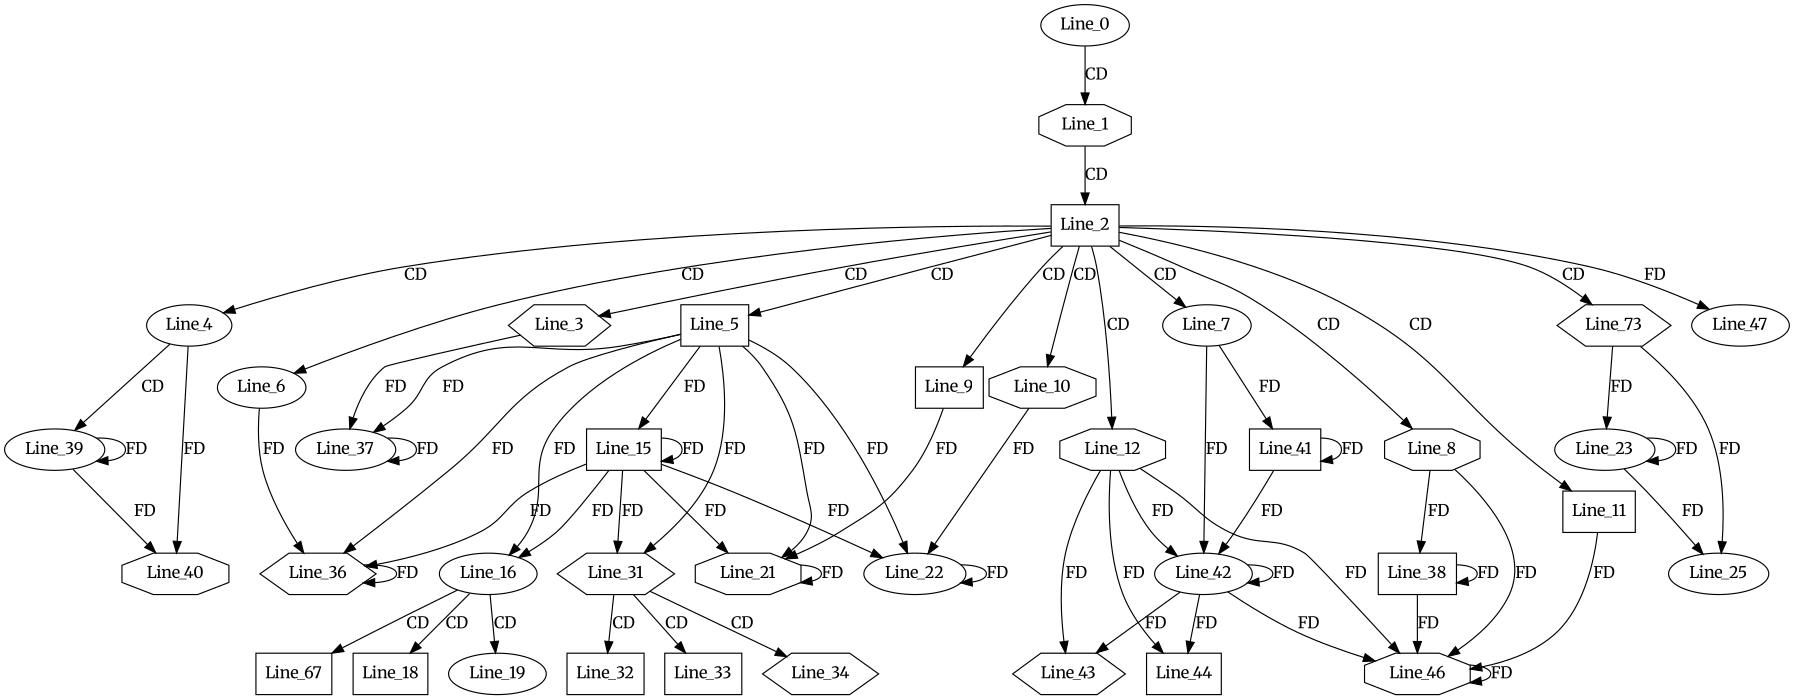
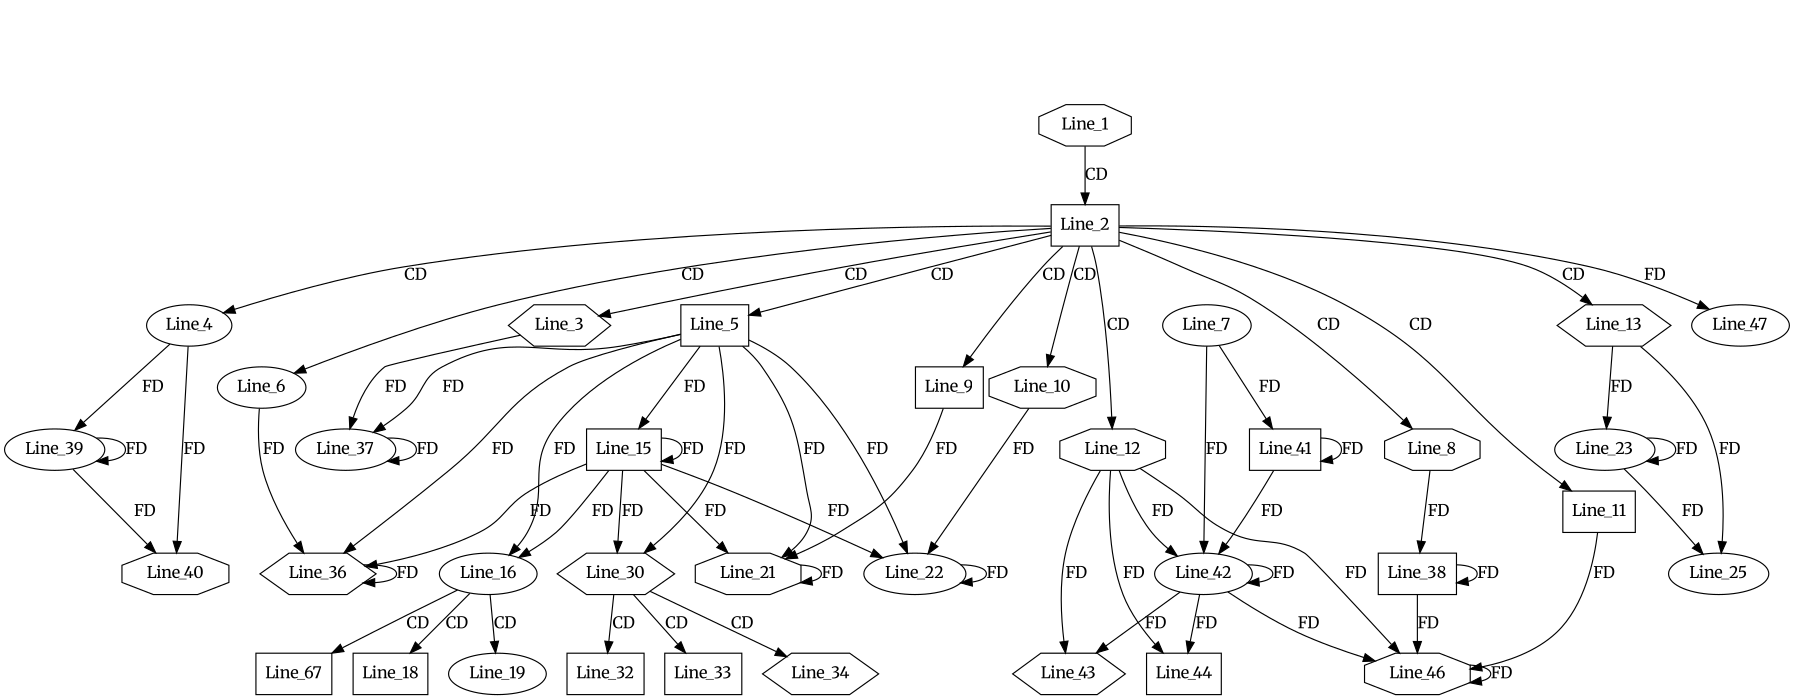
  digraph {
    fontname=Merriweather
    node [fontname=Merriweather shape=ellipse]
    edge [fontname=Merriweather]
    Line_1 [shape=octagon]
-   Line_0
    Line_2 [shape=box]
    Line_3 [shape=hexagon]
    Line_4
    Line_5 [shape=box]
    Line_6
    Line_7
    Line_8 [shape=octagon]
    Line_9 [shape=box]
    Line_10 [shape=octagon]
    Line_11 [shape=box]
    Line_12 [shape=octagon]
-   Line_13 [shape=hexagon label=Line_73]
+   Line_13 [shape=hexagon]
    Line_47
    Line_37
    Line_39
    Line_40 [shape=octagon]
    Line_15 [shape=box]
    Line_16
    Line_21 [shape=octagon]
    Line_22
-   Line_31 [shape=hexagon]
+   Line_31 [shape=hexagon label=Line_30]
    Line_36 [shape=hexagon]
    Line_41 [shape=box]
    Line_42
    Line_38 [shape=box]
    Line_46 [shape=octagon]
    Line_43 [shape=hexagon]
    Line_44 [shape=box]
    Line_23
    Line_25
    n33 [label=Line_67 shape=box]
    Line_18 [shape=box]
    Line_19
    Line_32 [shape=box]
    Line_33 [shape=box]
    Line_34 [shape=hexagon]
    Line_1 -> Line_2 [label=CD]
-   Line_0 -> Line_1 [label=CD]
    Line_2 -> Line_3 [label=CD]
    Line_2 -> Line_4 [label=CD]
    Line_2 -> Line_5 [label=CD]
    Line_2 -> Line_6 [label=CD]
-   Line_2 -> Line_7 [label=CD]
    Line_2 -> Line_8 [label=CD]
    Line_2 -> Line_9 [label=CD]
    Line_2 -> Line_10 [label=CD]
    Line_2 -> Line_11 [label=CD]
    Line_2 -> Line_12 [label=CD]
    Line_2 -> Line_13 [label=CD]
    Line_2 -> Line_47 [label=FD]
    Line_3 -> Line_37 [label=FD]
-   Line_4 -> Line_39 [label=CD]
+   Line_4 -> Line_39 [label=FD]
    Line_4 -> Line_40 [label=FD]
    Line_5 -> Line_37 [label=FD]
    Line_5 -> Line_15 [label=FD]
    Line_5 -> Line_16 [label=FD]
    Line_5 -> Line_21 [label=FD]
    Line_5 -> Line_22 [label=FD]
    Line_5 -> Line_31 [label=FD]
    Line_5 -> Line_36 [label=FD]
    Line_6 -> Line_36 [label=FD]
    Line_7 -> Line_41 [label=FD]
    Line_7 -> Line_42 [label=FD]
    Line_8 -> Line_38 [label=FD]
-   Line_8 -> Line_46 [label=FD]
    Line_9 -> Line_21 [label=FD]
    Line_10 -> Line_22 [label=FD]
    Line_11 -> Line_46 [label=FD]
    Line_12 -> Line_42 [label=FD]
    Line_12 -> Line_46 [label=FD]
    Line_12 -> Line_43 [label=FD]
    Line_12 -> Line_44 [label=FD]
    Line_13 -> Line_23 [label=FD]
    Line_13 -> Line_25 [label=FD]
    Line_37 -> Line_37 [label=FD]
    Line_39 -> Line_39 [label=FD]
    Line_39 -> Line_40 [label=FD]
    Line_15 -> Line_15 [label=FD]
    Line_15 -> Line_16 [label=FD]
    Line_15 -> Line_21 [label=FD]
    Line_15 -> Line_22 [label=FD]
    Line_15 -> Line_31 [label=FD]
    Line_15 -> Line_36 [label=FD]
    Line_16 -> n33 [label=CD]
    Line_16 -> Line_18 [label=CD]
    Line_16 -> Line_19 [label=CD]
    Line_21 -> Line_21 [label=FD]
    Line_22 -> Line_22 [label=FD]
    Line_31 -> Line_32 [label=CD]
    Line_31 -> Line_33 [label=CD]
    Line_31 -> Line_34 [label=CD]
    Line_36 -> Line_36 [label=FD]
    Line_41 -> Line_41 [label=FD]
    Line_41 -> Line_42 [label=FD]
    Line_42 -> Line_42 [label=FD]
    Line_42 -> Line_46 [label=FD]
    Line_42 -> Line_43 [label=FD]
    Line_42 -> Line_44 [label=FD]
    Line_38 -> Line_38 [label=FD]
    Line_38 -> Line_46 [label=FD]
    Line_46 -> Line_46 [label=FD]
    Line_23 -> Line_23 [label=FD]
    Line_23 -> Line_25 [label=FD]
  }
